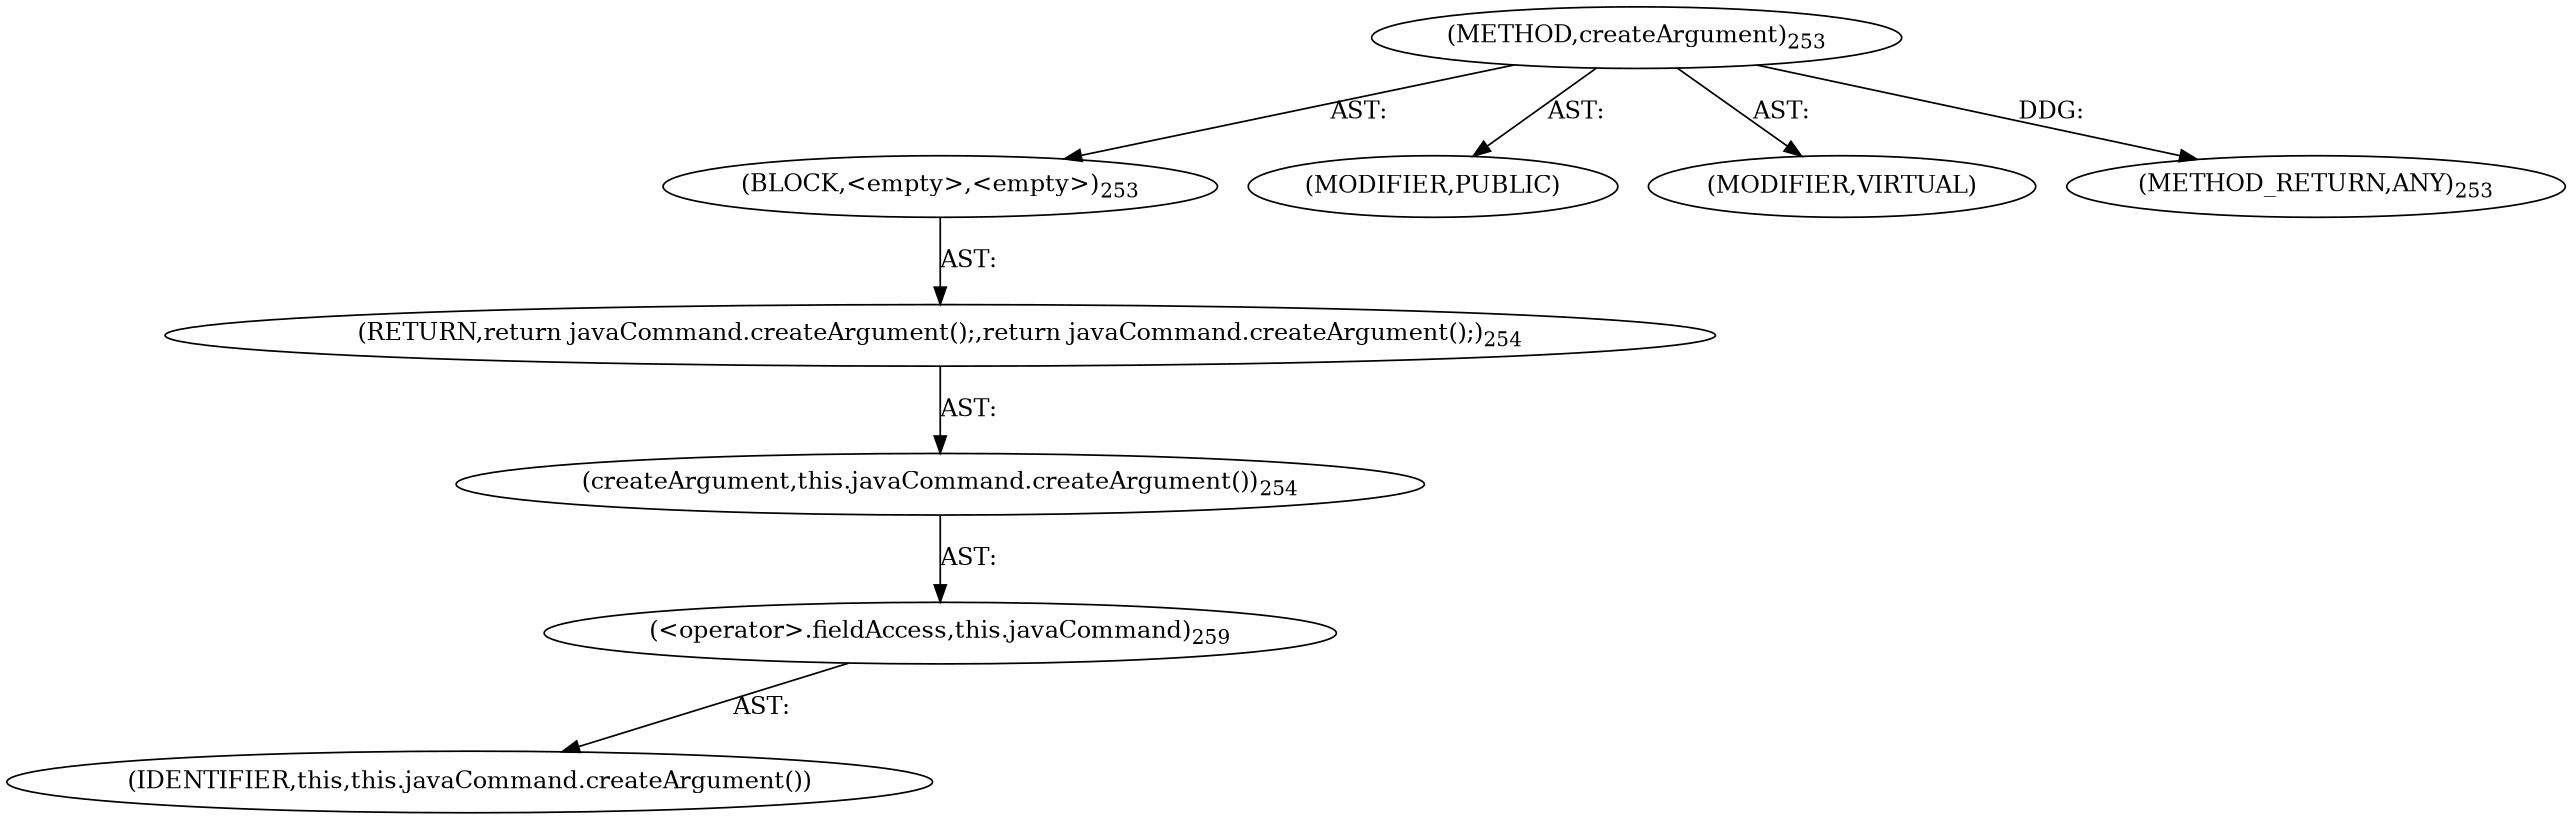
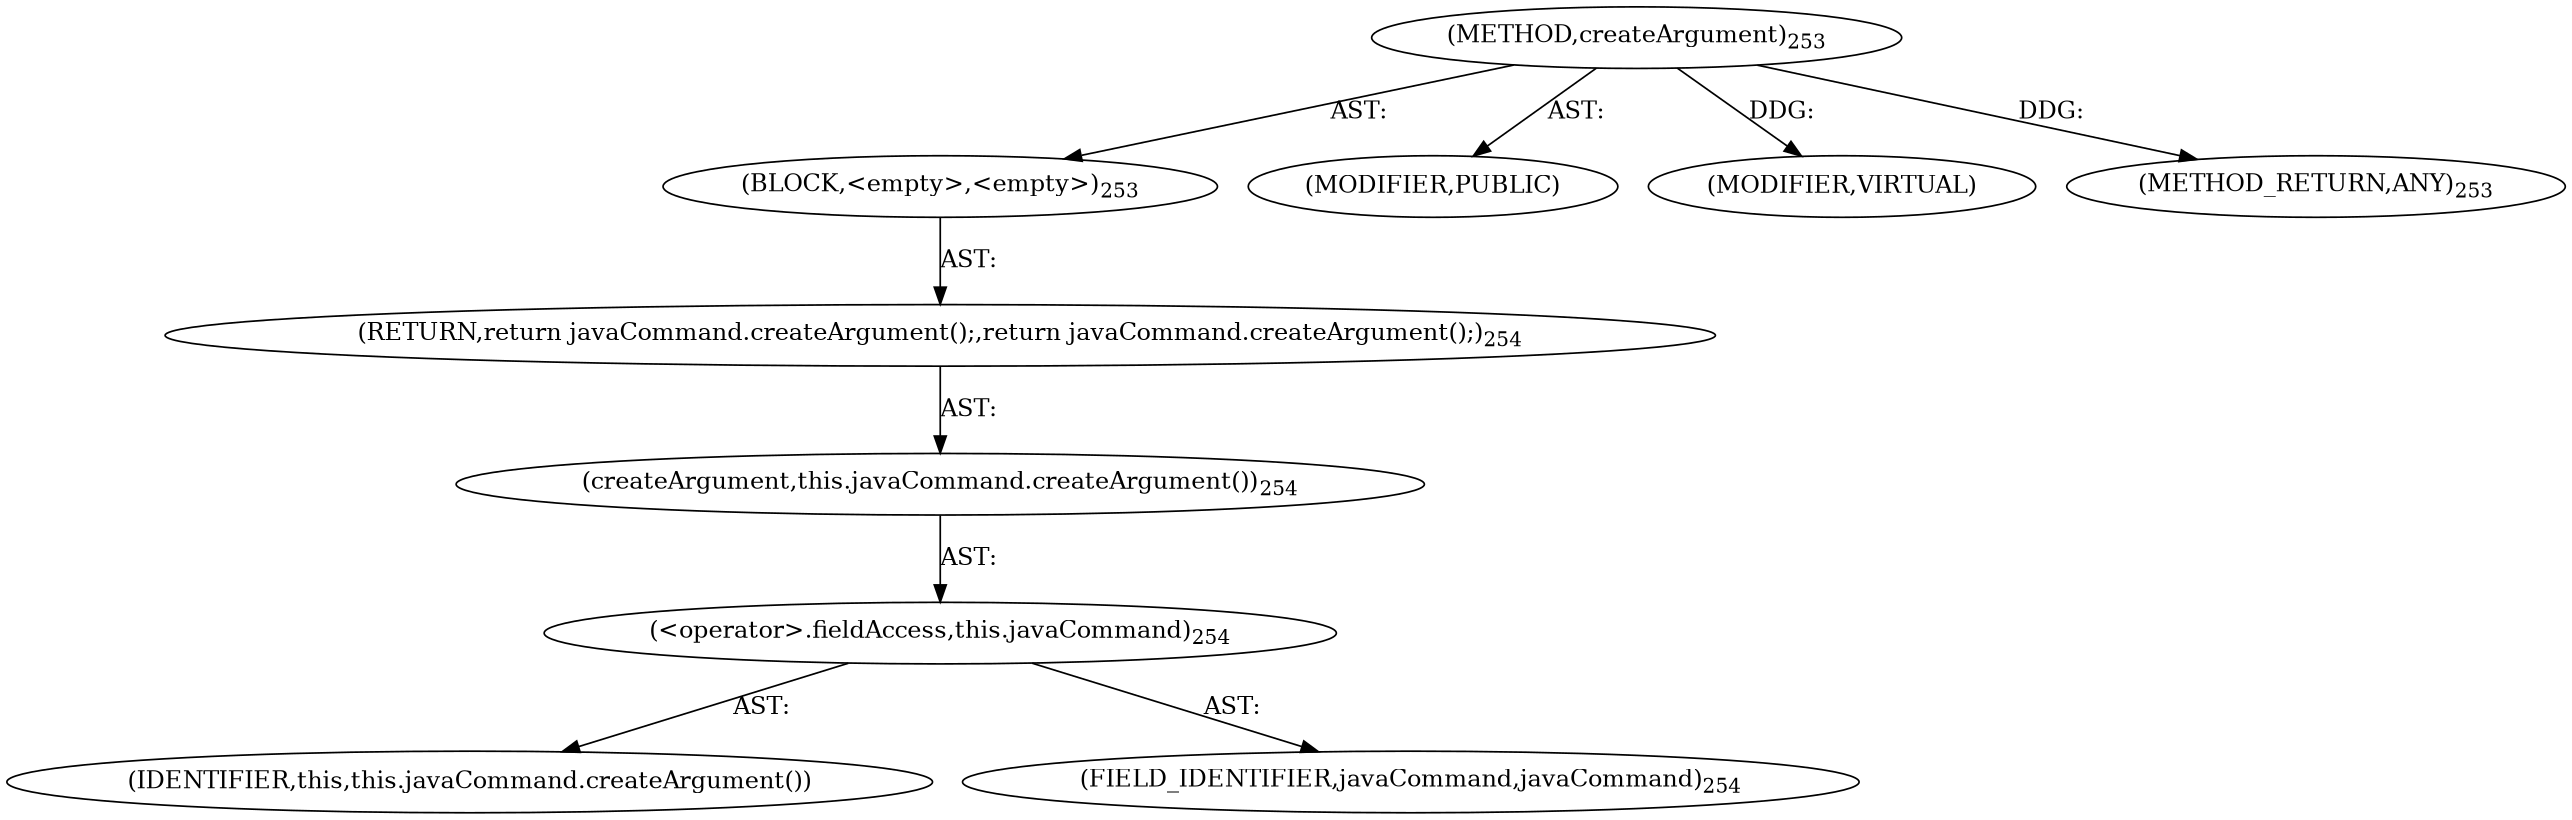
  digraph {
    n1 [label=<(METHOD,createArgument)<SUB>253</SUB>>]
    n2 [label=<(BLOCK,&lt;empty&gt;,&lt;empty&gt;)<SUB>253</SUB>>]
    n3 [label=<(MODIFIER,PUBLIC)>]
    n4 [label=<(MODIFIER,VIRTUAL)>]
    n5 [label=<(METHOD_RETURN,ANY)<SUB>253</SUB>>]
    n6 [label=<(RETURN,return javaCommand.createArgument();,return javaCommand.createArgument();)<SUB>254</SUB>>]
    n7 [label=<(createArgument,this.javaCommand.createArgument())<SUB>254</SUB>>]
-   n8 [label=<(&lt;operator&gt;.fieldAccess,this.javaCommand)<SUB>259</SUB>>]
+   n8 [label=<(&lt;operator&gt;.fieldAccess,this.javaCommand)<SUB>254</SUB>>]
    n9 [label=<(IDENTIFIER,this,this.javaCommand.createArgument())>]
+   n10 [label=<(FIELD_IDENTIFIER,javaCommand,javaCommand)<SUB>254</SUB>>]
    n1 -> n2 [label="AST: "]
    n1 -> n3 [label="AST: "]
-   n1 -> n4 [label="AST: "]
+   n1 -> n4 [label="DDG: "]
    n1 -> n5 [label="DDG: "]
    n2 -> n6 [label="AST: "]
    n6 -> n7 [label="AST: "]
    n7 -> n8 [label="AST: "]
    n8 -> n9 [label="AST: "]
+   n8 -> n10 [label="AST: "]
  }
